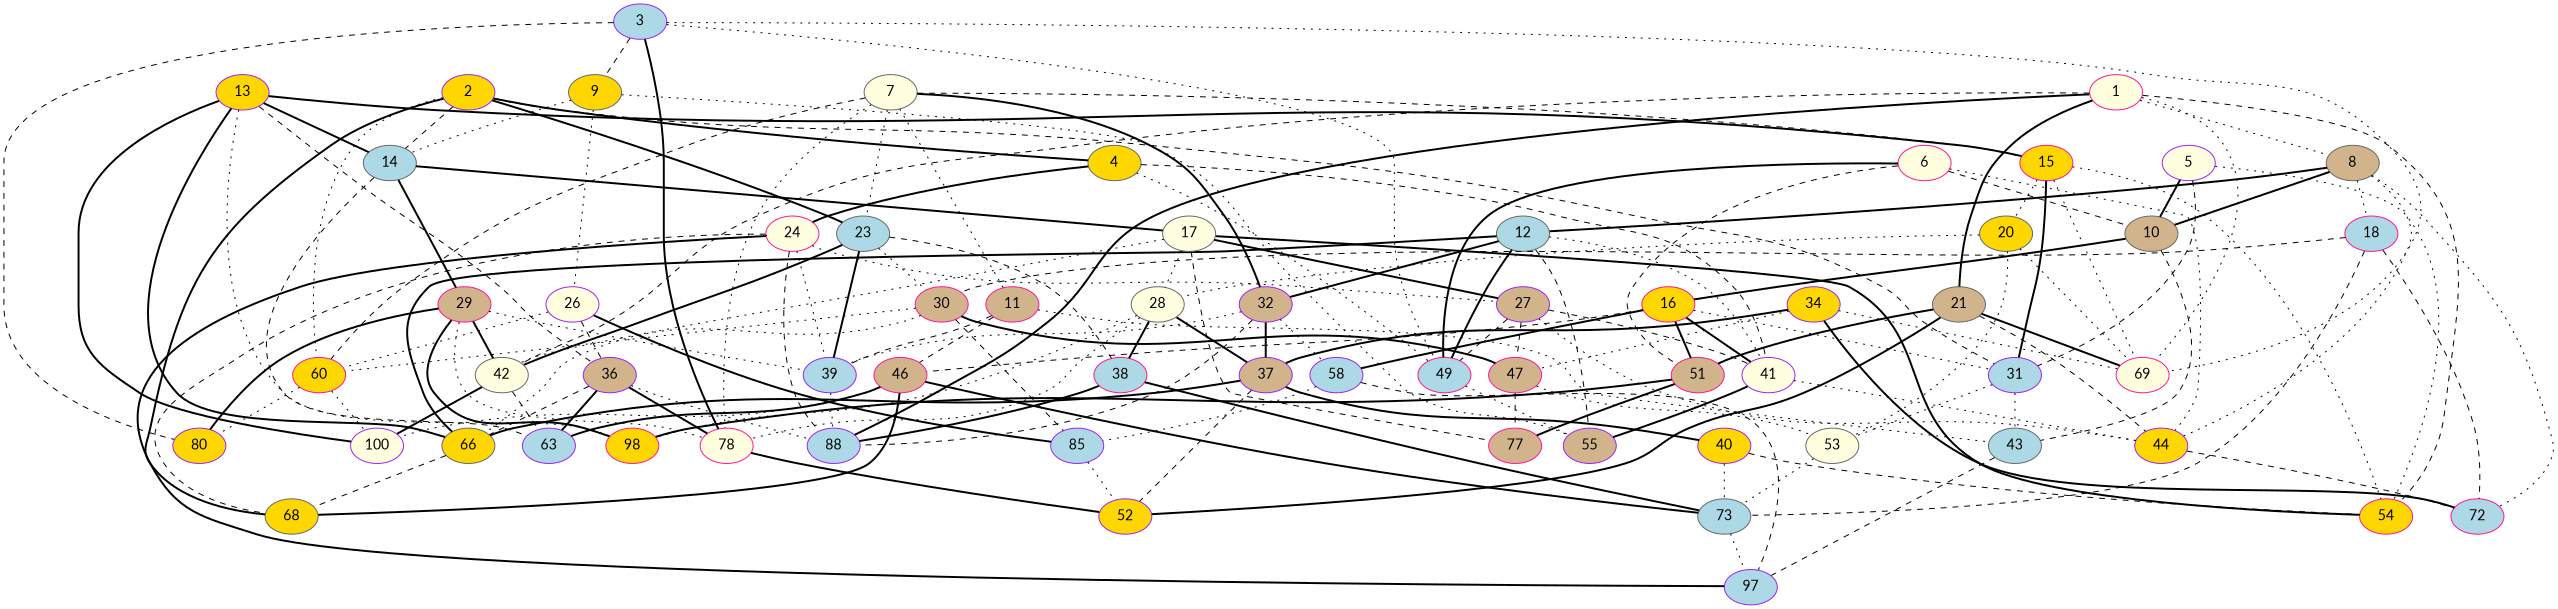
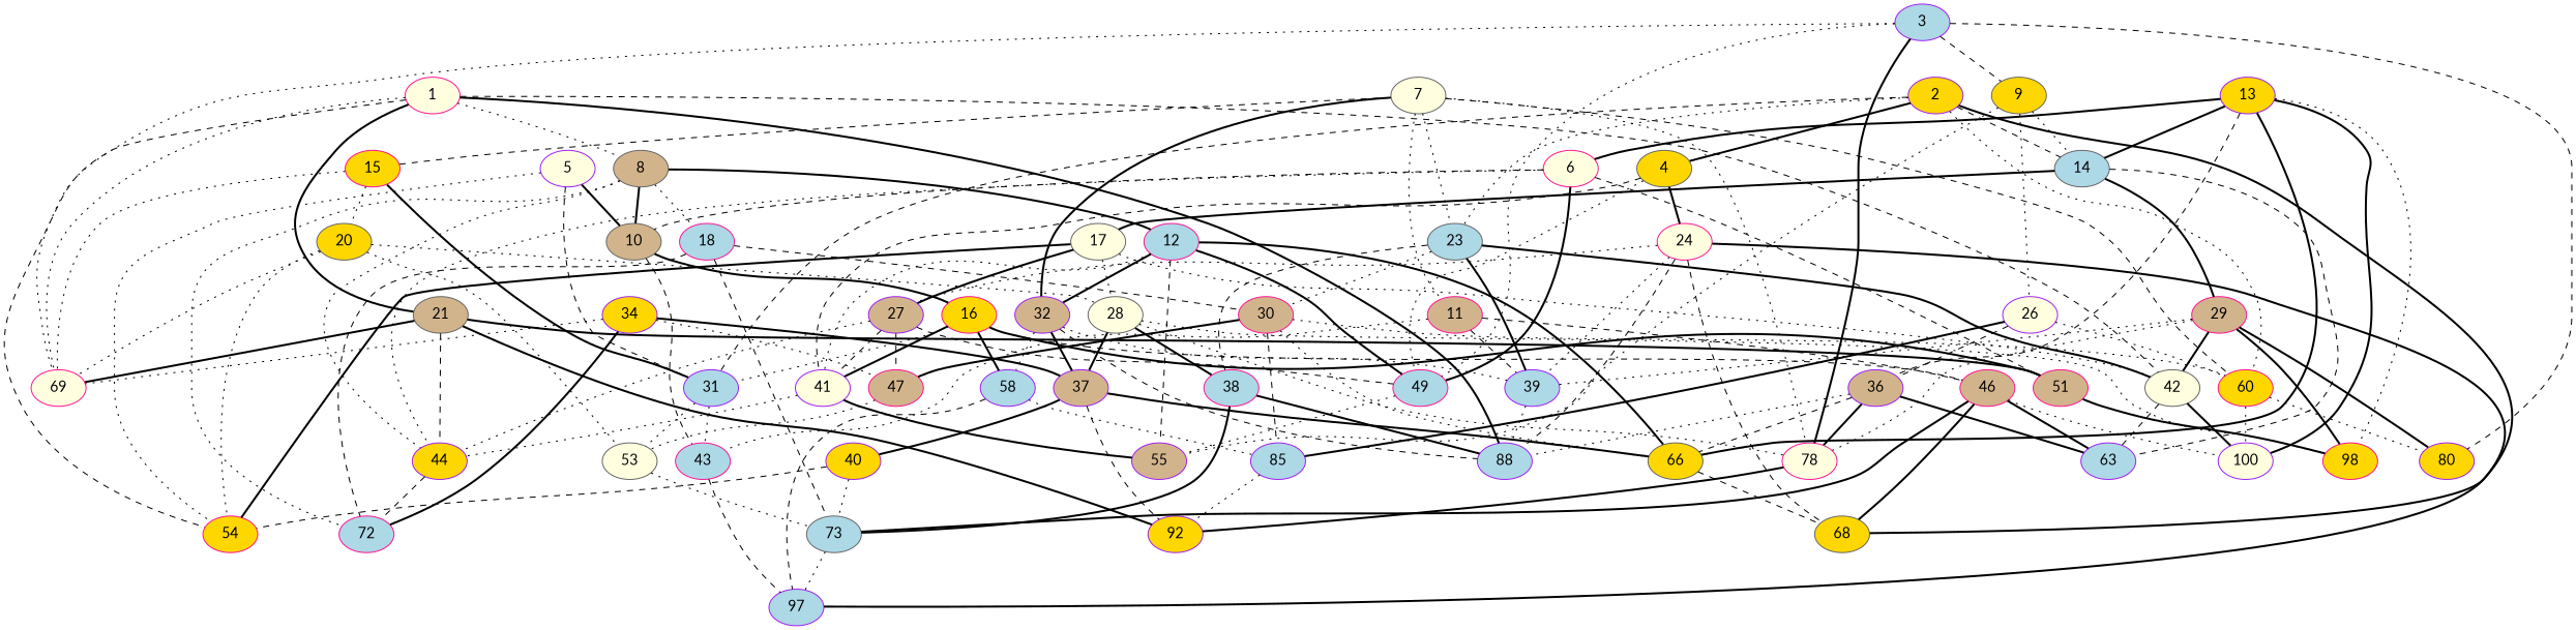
  graph {
    fontname=Lato
    node [color=purple fillcolor=lightblue fontname=Lato style=filled]
    edge [fontname=Lato style=dotted]
    1 [color=deeppink fillcolor=lightyellow super="+45"]
    8 [color=gray40 fillcolor=tan super="+93"]
    21 [color=gray40 fillcolor=tan super="+35"]
    42 [color=gray40 fillcolor=lightyellow super="+56"]
    n5 [label=88 super="+65"]
    54 [color=deeppink fillcolor=gold]
    69 [color=deeppink fillcolor=lightyellow super="+91"]
    10 [color=gray40 fillcolor=tan super="+75"]
    44 [fillcolor=gold super="+95"]
-   12 [color=gray40 super="+19"]
+   12 [color=deeppink super="+19"]
    18 [color=deeppink]
    72 [color=deeppink]
    51 [color=deeppink fillcolor=tan super="+64"]
-   92 [fillcolor=gold label=52]
+   92 [fillcolor=gold]
    100 [fillcolor=lightyellow]
    63
    2 [fillcolor=gold super="+22"]
    4 [color=gray40 fillcolor=gold]
    14 [color=gray40 super="+89"]
    23 [color=gray40 super="+25"]
    31 [super="+82"]
    60 [color=deeppink fillcolor=gold super="+70"]
    68 [color=gray40 fillcolor=gold]
    49 [color=deeppink super="+71"]
    24 [color=deeppink fillcolor=lightyellow super="+52"]
    41 [fillcolor=lightyellow super="+59"]
    17 [color=gray40 fillcolor=lightyellow super="+96"]
    29 [color=deeppink fillcolor=tan super="+84"]
    39 [super="+50"]
    30 [color=deeppink fillcolor=tan super="+61"]
    38 [color=deeppink]
-   43 [color=gray40]
+   43 [color=deeppink]
    53 [color=gray40 fillcolor=lightyellow]
    80 [fillcolor=gold]
    3 [super="+90"]
    9 [color=gray40 fillcolor=gold]
    78 [color=deeppink fillcolor=lightyellow super="+94"]
    26 [fillcolor=lightyellow]
    55 [fillcolor=tan]
    27 [fillcolor=tan super="+33"]
    97
    16 [color=deeppink fillcolor=gold super="+79"]
    5 [fillcolor=lightyellow]
    40 [fillcolor=gold]
    73 [color=gray40 super="+99"]
    6 [color=deeppink fillcolor=lightyellow]
    98 [color=deeppink fillcolor=gold]
-   77 [color=deeppink fillcolor=tan]
    7 [color=gray40 fillcolor=lightyellow super="+83"]
    11 [color=deeppink fillcolor=tan]
    15 [color=deeppink fillcolor=gold super="+67"]
    32 [fillcolor=tan super="+62"]
    46 [color=deeppink fillcolor=tan super="+86"]
    20 [color=gray40 fillcolor=gold]
    58
    37 [fillcolor=tan super="+87"]
    66 [color=gray40 fillcolor=gold super="+88"]
    36 [fillcolor=tan super="+57"]
    85
    13 [fillcolor=gold super="+76"]
    28 [color=gray40 fillcolor=lightyellow super="+81"]
    47 [color=deeppink fillcolor=tan super="+74"]
    34 [fillcolor=gold]
    1 -- 8
    1 -- 21 [style=bold]
    1 -- 42 [style=dashed]
    1 -- n5 [style=bold]
    1 -- 54 [style=dashed]
    1 -- 69
    8 -- 10 [style=bold]
    8 -- 44
    8 -- 12 [style=bold]
    8 -- 18
    8 -- 72
    21 -- 69 [style=bold]
    21 -- 44 [style=dashed]
    21 -- 51 [style=bold weight=2]
    21 -- 92 [style=bold]
    42 -- 100 [style=bold]
    42 -- 63 [style=dashed]
    10 -- 43 [style=dashed]
    10 -- 16 [style=bold]
    44 -- 72 [style=dashed]
    12 -- 49 [style=bold]
    12 -- 41
    12 -- 55 [style=dashed]
    12 -- 32 [style=bold]
    12 -- 66 [style=bold]
    18 -- 72 [style=dashed]
    18 -- 30 [style=dashed]
    18 -- 73 [style=dashed]
    51 -- 98 [style=bold]
-   51 -- 77 [style=bold]
    2 -- 4 [style=bold]
    2 -- 14 [style=dashed]
-   2 -- 23 [style=bold]
+   2 -- 23
    2 -- 31 [style=dashed]
    2 -- 60
    2 -- 68 [style=bold]
    4 -- 49
    4 -- 24 [style=bold]
    4 -- 41 [style=dashed]
    14 -- 63 [style=dashed]
    14 -- 17 [style=bold]
    14 -- 29 [style=bold]
    23 -- 42 [style=bold]
    23 -- 39 [style=bold]
    23 -- 30
    23 -- 38 [style=dashed]
    31 -- 43
    31 -- 53
    60 -- 100
    60 -- 80
    49 -- 55
    24 -- n5 [style=dashed]
    24 -- 68 [style=dashed]
    24 -- 39
    24 -- 27
    24 -- 97 [style=bold]
    41 -- 44
    41 -- 55 [style=bold]
    17 -- 42
    17 -- 54 [style=bold]
    17 -- 27 [style=bold]
-   17 -- 77 [style=dashed]
    17 -- 28
    29 -- 42 [style=bold]
    29 -- 39
    29 -- 80 [style=bold]
    29 -- 78
    29 -- 98 [style=bold]
    39 -- n5
    30 -- 60
    30 -- 66
    30 -- 85 [style=dashed]
    30 -- 47 [style=bold]
    38 -- n5 [style=bold]
    38 -- 73 [style=bold]
    43 -- 97 [style=dashed]
    53 -- 73
    3 -- 69
    3 -- 49
    3 -- 80 [style=dashed weight=2]
    3 -- 9 [style=dashed]
    3 -- 78 [style=bold]
    9 -- 14
    9 -- 26
    9 -- 55
    78 -- 92 [style=bold]
    26 -- 60
    26 -- 36 [style=dashed]
    26 -- 85 [style=bold]
    27 -- 44
    27 -- 49 [style=dashed]
    27 -- 41 [style=dashed]
    27 -- 47 [style=dashed]
    16 -- 51 [style=bold]
    16 -- 31
    16 -- 41 [style=bold]
    16 -- 46 [style=dashed]
    16 -- 58 [style=bold]
    5 -- 54
    5 -- 10 [style=bold weight=2]
    5 -- 31 [style=dashed]
    40 -- 54 [style=dashed]
    40 -- 73
    73 -- 97
    6 -- 10 [style=dashed]
    6 -- 44
    6 -- 51 [style=dashed]
    6 -- 49 [style=bold]
    7 -- 23
    7 -- 60 [style=dashed]
    7 -- 78
    7 -- 11
    7 -- 15 [style=dashed]
    7 -- 32 [style=bold]
    11 -- 39 [style=dashed]
    11 -- 43
    11 -- 46 [style=dashed]
-   15 -- 54
+   20 -- 54
    15 -- 69
    15 -- 31 [style=bold]
    15 -- 20
    32 -- n5 [style=dashed]
    32 -- 39
    32 -- 58
    32 -- 37 [style=bold]
    46 -- 100
    46 -- 63 [style=bold]
    46 -- 68 [style=bold]
    46 -- 73 [style=bold]
    20 -- 69
    20 -- 53
    20 -- 28
    58 -- 97 [style=dashed]
    58 -- 85
    37 -- 92 [style=dashed]
    37 -- 40 [style=bold]
    37 -- 66 [style=bold]
    66 -- 68 [style=dashed]
    36 -- n5
    36 -- 63 [style=bold]
    36 -- 78 [style=bold]
    36 -- 66 [style=dashed]
    85 -- 92
    13 -- 100 [style=bold]
    13 -- 14 [style=bold]
    13 -- 98
-   13 -- 15 [style=bold]
+   13 -- 6 [style=bold]
    13 -- 66 [style=bold]
    13 -- 36 [style=dashed]
    28 -- 38 [style=bold]
    28 -- 78
    28 -- 98
    28 -- 37 [style=bold]
    47 -- 53
-   47 -- 77 [style=dashed weight=2]
    34 -- 69
    34 -- 72 [style=bold]
    34 -- 37 [style=bold]
    34 -- 47
  }
